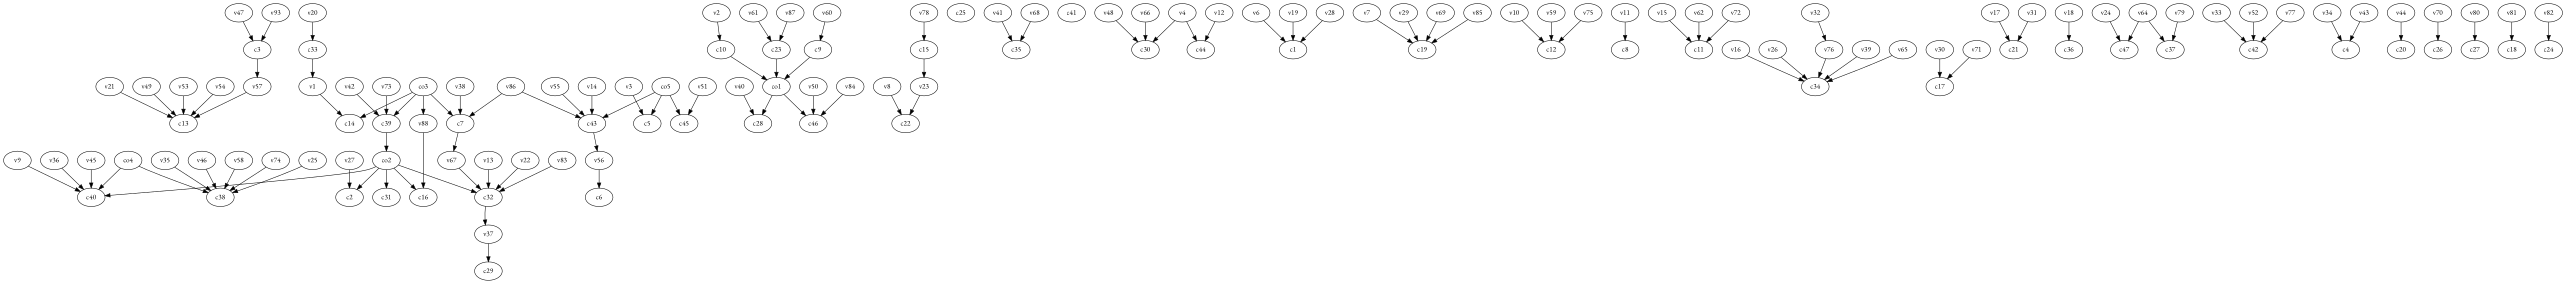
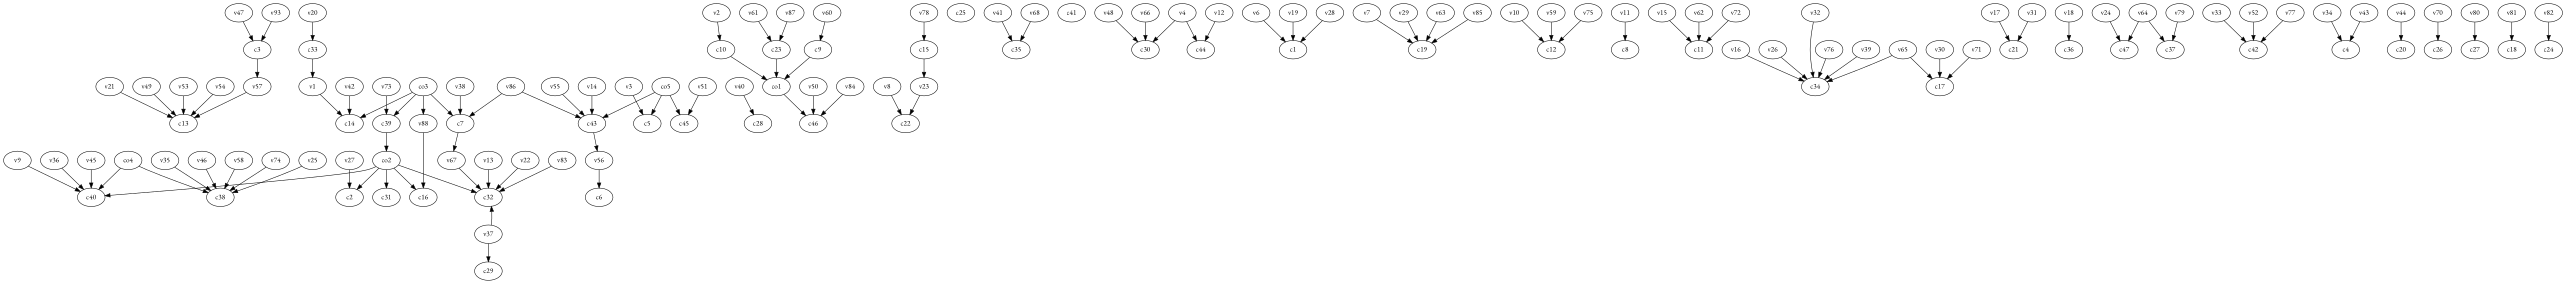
  strict digraph {
    fontname="EB Garamond"
    node [fontname="EB Garamond"]
    edge [fontname="EB Garamond" weight=1]
    c3
    v57
    c13
    c7
    v67
    c32
    c9
    co1
    c28
    c46
    c10
    c15
    v23
    c22
    c23
    c25
    c33
    v1
    c14
    v41
    c35
    c39
    co2
    c40
    c2
    c16
    c31
    c41
    c43
    v56
    c6
    v2
    v3
    c5
    v4
    c30
    c44
    v6
    c1
    v7
    c19
    v8
    v9
    v10
    c12
    v11
    c8
    v12
    v13
    v14
    v15
    c11
    v16
    c34
    v17
    c21
    v18
    c36
    v19
    v20
    v21
    v22
    v24
    c47
    v25
    c38
    v26
    v27
    v28
    v29
    v30
    c17
    v31
    v32
    v33
    c42
    v34
    c4
    v35
    v36
    v37
    c29
    v38
    v39
    v40
    v42
    v43
    v44
    c20
    v45
    v46
    v47
    v48
    v49
    v50
    v51
    c45
    v52
    v53
    v54
    v55
    v58
    v59
    v60
    v61
    v62
    n107 [label=v93]
    v64
    c37
    v65
    v66
    v68
-   v69
+   v69 [label=v63]
    v70
    c26
    v71
    v72
    v73
    v74
    v75
    v76
    v77
    v78
    v79
    v80
    c27
    v81
    c18
    v82
    c24
    v83
    v84
    v85
    v86
    v87
    v88
    co3
    co4
    co5
    c3 -> v57
    v57 -> c13
    c7 -> v67
    v67 -> c32
    c9 -> co1
-   co1 -> c28
    co1 -> c46
    c10 -> co1
    c15 -> v23
    v23 -> c22
    c23 -> co1
    c33 -> v1
    v1 -> c14
    v41 -> c35
    c39 -> co2
    co2 -> c32
    co2 -> c40
    co2 -> c2
    co2 -> c16
    co2 -> c31
    c43 -> v56
    v56 -> c6
    v2 -> c10
    v3 -> c5
    v4 -> c30
    v4 -> c44
    v6 -> c1
    v7 -> c19
    v8 -> c22
    v9 -> c40
    v10 -> c12
    v11 -> c8
    v12 -> c44
    v13 -> c32
    v14 -> c43
    v15 -> c11
    v16 -> c34
    v17 -> c21
    v18 -> c36
    v19 -> c1
    v20 -> c33
    v21 -> c13
    v22 -> c32
    v24 -> c47
    v25 -> c38
    v26 -> c34
    v27 -> c2
    v28 -> c1
    v29 -> c19
    v30 -> c17
    v31 -> c21
-   v32 -> v76
+   v32 -> c34
    v33 -> c42
    v34 -> c4
    v35 -> c38
    v36 -> c40
-   c32 -> v37
+   v37 -> c32
    v37 -> c29
    v38 -> c7
    v39 -> c34
    v40 -> c28
-   v42 -> c39
+   v42 -> c14
    v43 -> c4
    v44 -> c20
    v45 -> c40
    v46 -> c38
    v47 -> c3
    v48 -> c30
    v49 -> c13
    v50 -> c46
    v51 -> c45
    v52 -> c42
    v53 -> c13
    v54 -> c13
    v55 -> c43
    v58 -> c38
    v59 -> c12
    v60 -> c9
    v61 -> c23
    v62 -> c11
    n107 -> c3
    v64 -> c47
    v64 -> c37
    v65 -> c34
+   v65 -> c17
    v66 -> c30
    v68 -> c35
    v69 -> c19
    v70 -> c26
    v71 -> c17
    v72 -> c11
    v73 -> c39
    v74 -> c38
    v75 -> c12
    v76 -> c34
    v77 -> c42
    v78 -> c15
    v79 -> c37
    v80 -> c27
    v81 -> c18
    v82 -> c24
    v83 -> c32
    v84 -> c46
    v85 -> c19
    v86 -> c7
    v86 -> c43
    v87 -> c23
    v88 -> c16
    co3 -> c7
    co3 -> c14
    co3 -> c39
    co3 -> v88
    co4 -> c40
    co4 -> c38
    co5 -> c43
    co5 -> c5
    co5 -> c45
  }
